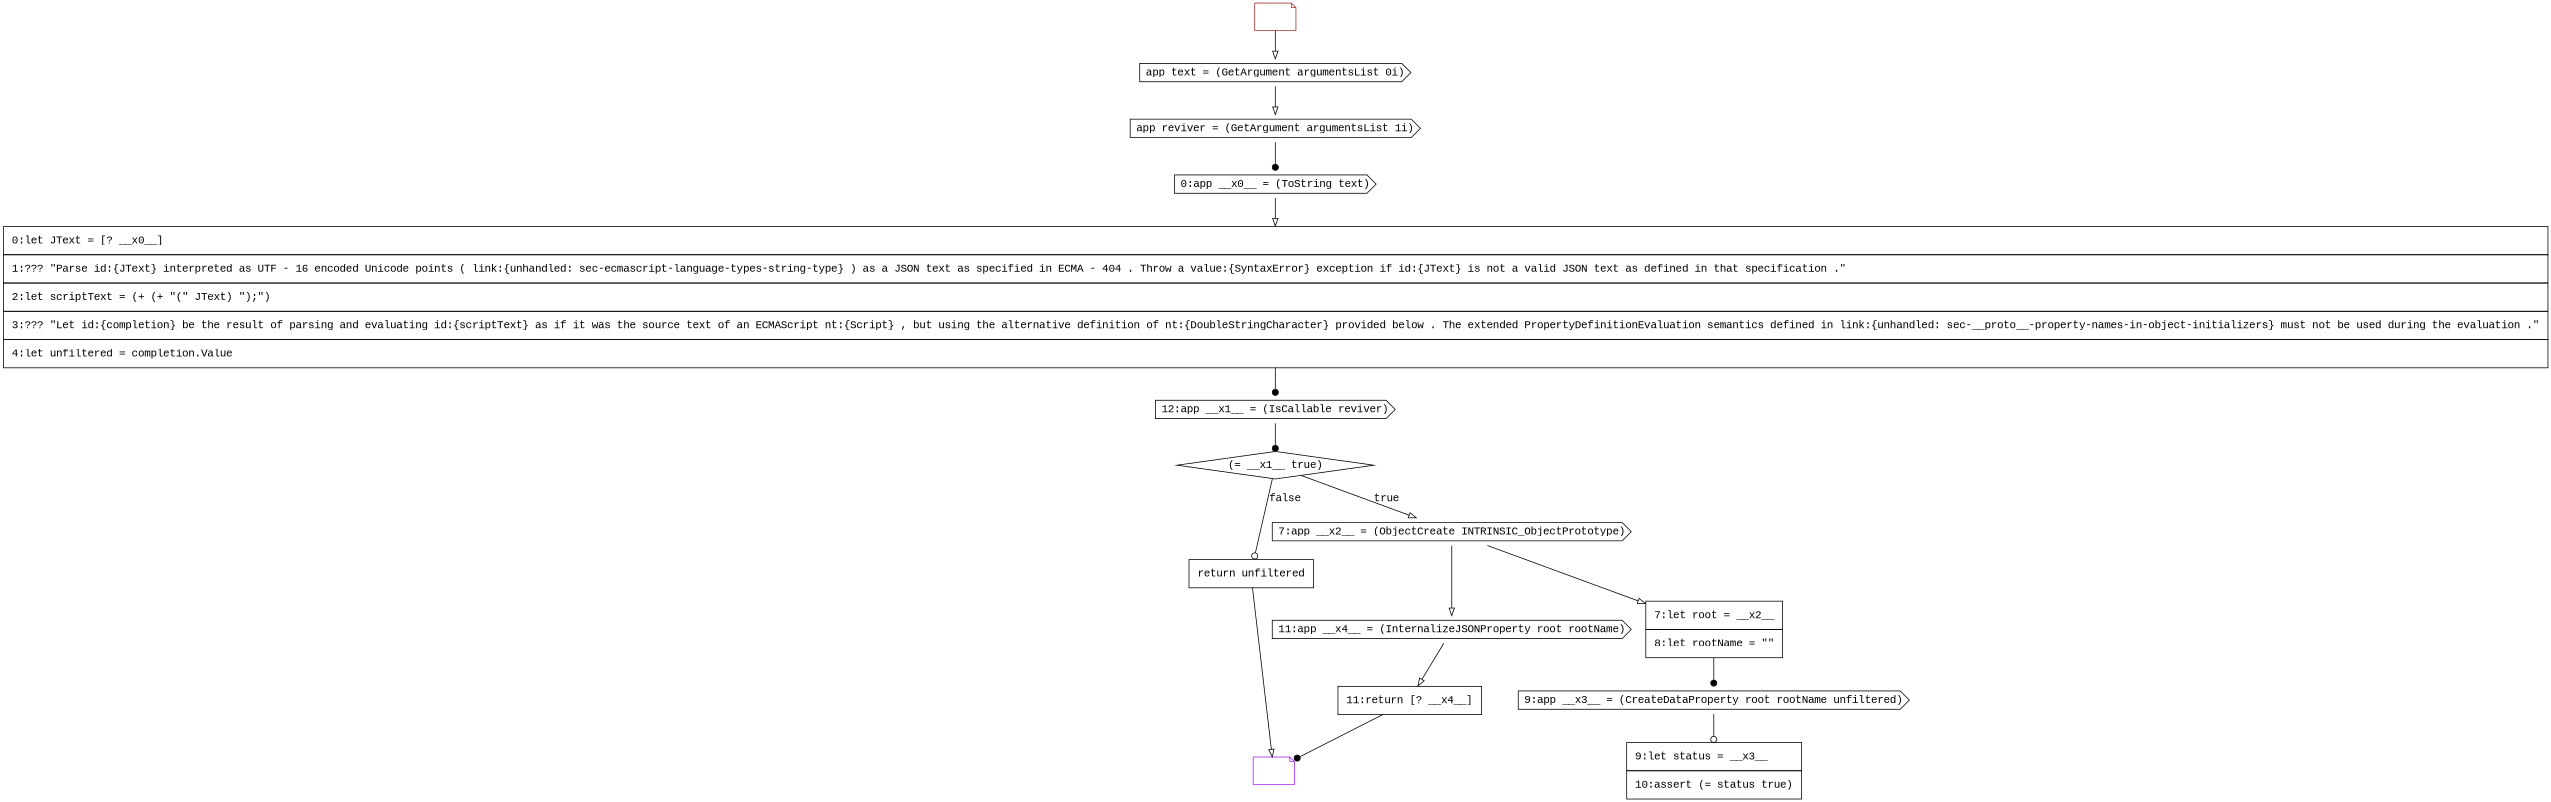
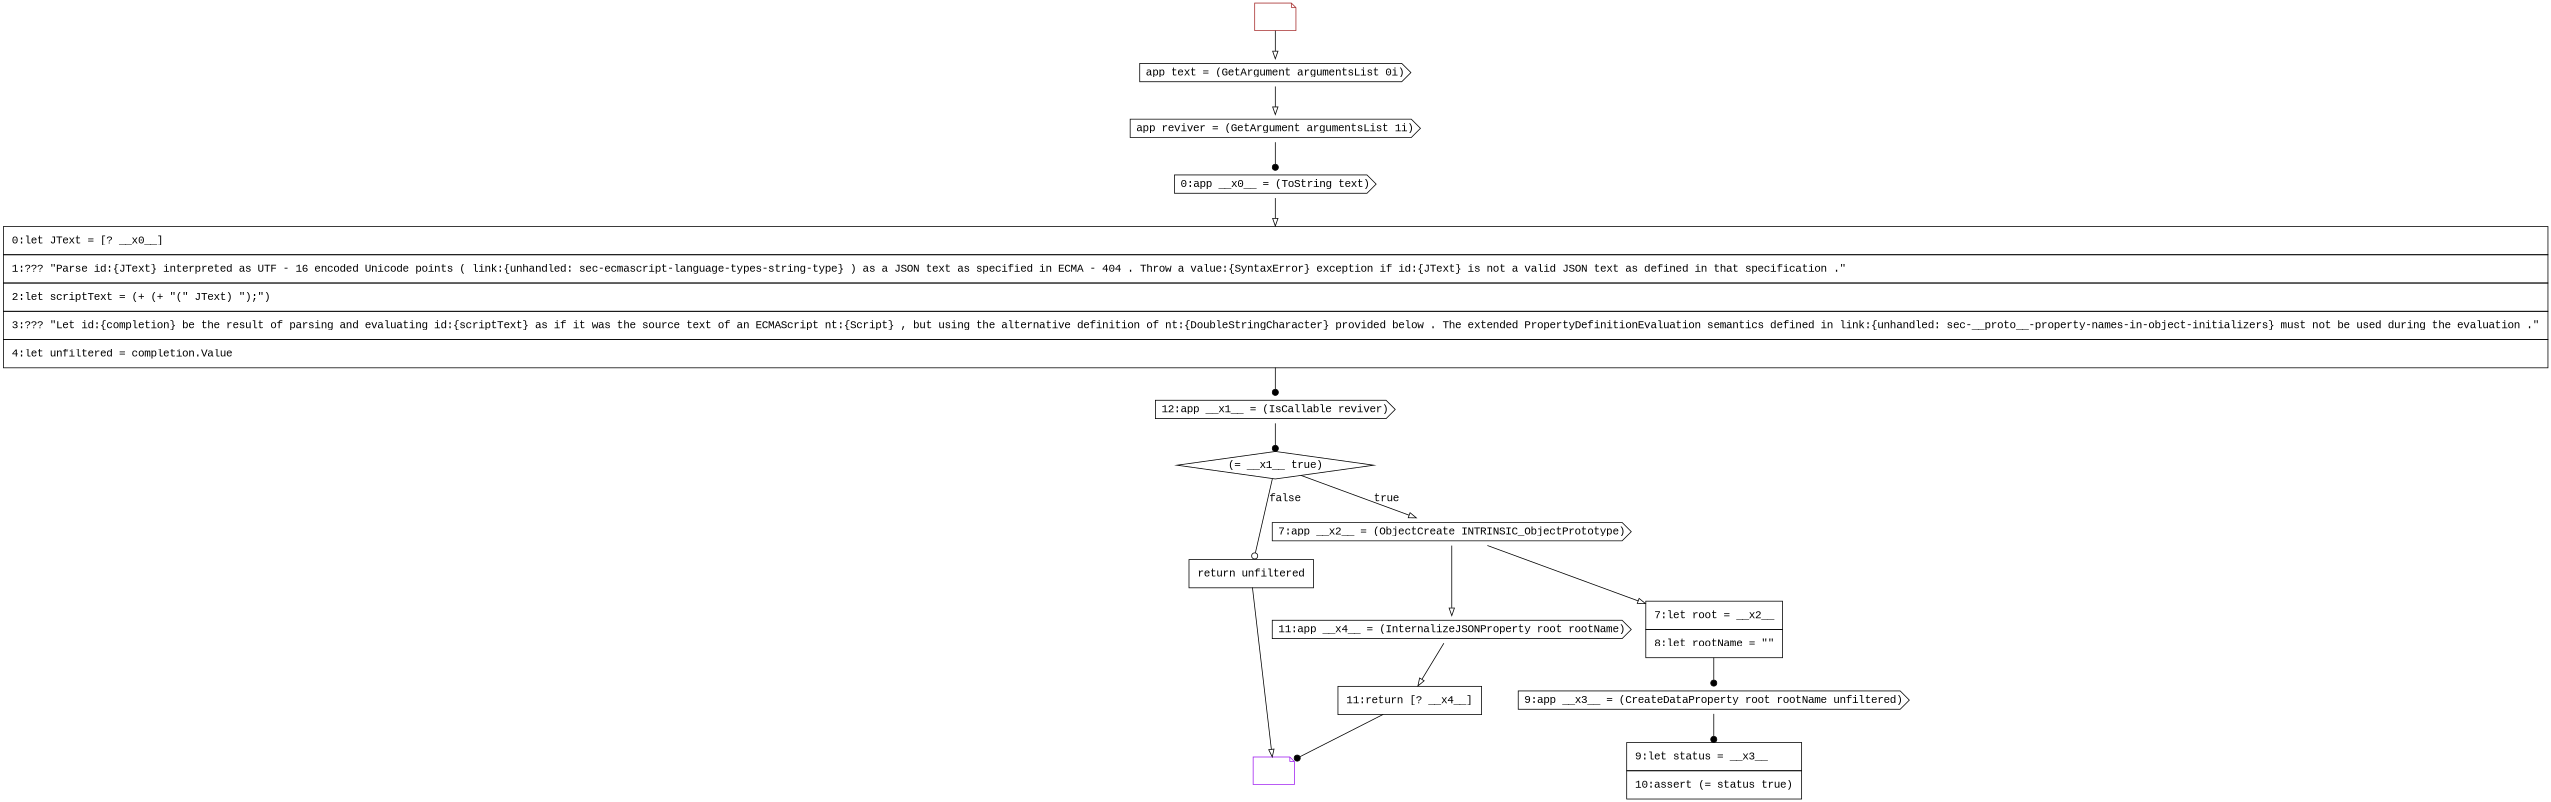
  digraph {
    fontname="Liberation Mono"
    node [color=black fillcolor=white fontname="Liberation Mono" shape=cds style=filled]
    edge [arrowhead=onormal color=black fontname="Liberation Mono"]
    n1 [label=<<font color="black">app text = (GetArgument argumentsList 0i)</font>>]
    n2 [label=<<font color="black">app reviver = (GetArgument argumentsList 1i)</font>>]
    n3 [label=<<font color="black">0:app __x0__ = (ToString text)</font>>]
    n4 [label=<<font color="black">(= __x1__ true)</font>> shape=diamond]
    n5 [label=<<font color="black">     <table border="0" cellborder="1" cellspacing="0" cellpadding="10">       <tr><td align="left">return unfiltered</td></tr>     </table>   </font>> margin=0 shape=none]
    n6 [label=<<font color="black">7:app __x2__ = (ObjectCreate INTRINSIC_ObjectPrototype)</font>>]
    n7 [color=purple label=" " shape=note]
    n8 [label=<<font color="black">11:app __x4__ = (InternalizeJSONProperty root rootName)</font>>]
    n9 [label=<<font color="black">     <table border="0" cellborder="1" cellspacing="0" cellpadding="10">       <tr><td align="left">7:let root = __x2__</td></tr>       <tr><td align="left">8:let rootName = &quot;&quot;</td></tr>     </table>   </font>> margin=0 shape=none]
    n10 [label=<<font color="black">9:app __x3__ = (CreateDataProperty root rootName unfiltered)</font>>]
    n11 [label=<<font color="black">     <table border="0" cellborder="1" cellspacing="0" cellpadding="10">       <tr><td align="left">9:let status = __x3__</td></tr>       <tr><td align="left">10:assert (= status true)</td></tr>     </table>   </font>> margin=0 shape=none]
    n12 [label=<<font color="black">     <table border="0" cellborder="1" cellspacing="0" cellpadding="10">       <tr><td align="left">0:let JText = [? __x0__]</td></tr>       <tr><td align="left">1:??? &quot;Parse id:{JText} interpreted as UTF - 16 encoded Unicode points ( link:{unhandled: sec-ecmascript-language-types-string-type} ) as a JSON text as specified in ECMA - 404 . Throw a value:{SyntaxError} exception if id:{JText} is not a valid JSON text as defined in that specification .&quot;</td></tr>       <tr><td align="left">2:let scriptText = (+ (+ &quot;(&quot; JText) &quot;);&quot;)</td></tr>       <tr><td align="left">3:??? &quot;Let id:{completion} be the result of parsing and evaluating id:{scriptText} as if it was the source text of an ECMAScript nt:{Script} , but using the alternative definition of nt:{DoubleStringCharacter} provided below . The extended PropertyDefinitionEvaluation semantics defined in link:{unhandled: sec-__proto__-property-names-in-object-initializers} must not be used during the evaluation .&quot;</td></tr>       <tr><td align="left">4:let unfiltered = completion.Value</td></tr>     </table>   </font>> margin=0 shape=none]
    n13 [label=<<font color="black">     <table border="0" cellborder="1" cellspacing="0" cellpadding="10">       <tr><td align="left">11:return [? __x4__]</td></tr>     </table>   </font>> margin=0 shape=none]
    n14 [label=<<font color="black">12:app __x1__ = (IsCallable reviver)</font>>]
    n15 [color=brown label=" " shape=note]
    n1 -> n2
    n2 -> n3 [arrowhead=dot]
    n3 -> n12
    n4 -> n5 [arrowhead=odot label=<<font color="black">false</font>>]
    n4 -> n6 [label=<<font color="black">true</font>>]
    n5 -> n7
    n6 -> n8
    n6 -> n9
    n8 -> n13
    n9 -> n10 [arrowhead=dot]
-   n10 -> n11 [arrowhead=odot]
+   n10 -> n11 [arrowhead=dot]
    n12 -> n14 [arrowhead=dot]
    n13 -> n7 [arrowhead=dot]
    n14 -> n4 [arrowhead=dot]
    n15 -> n1
  }
